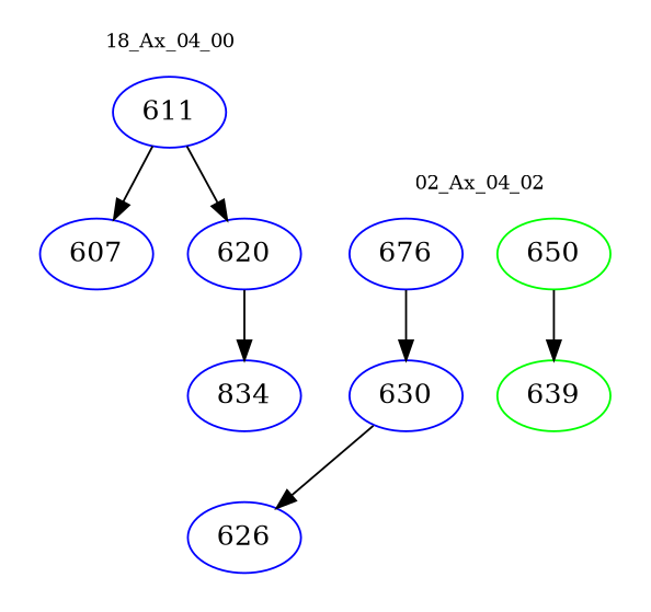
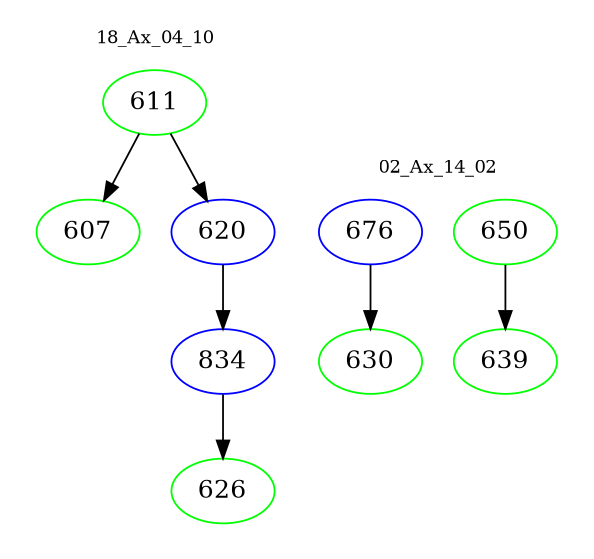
  digraph {
    node [color=blue]
    edge [color=black]
-   n1 [label=611]
-   n2 [label=607]
+   n1 [color=green label=611]
+   n2 [color=green label=607]
    n3 [label=620]
    n4 [label=834]
-   n5 [label=626]
+   n5 [color=green label=626]
    n6 [color=green label=650]
    n7 [color=green label=639]
    n8 [label=676]
-   n9 [label=630]
+   n9 [color=green label=630]
    subgraph cluster_1 {
      color=white
      fontsize=10
-     label="18_Ax_04_00"
+     label="18_Ax_04_10"
      n1
      n2
      n3
      n4
      n5
    }
    subgraph cluster_2 {
      color=white
      fontsize=10
-     label="02_Ax_04_02"
+     label="02_Ax_14_02"
      n6
      n7
      n8
      n9
    }
    n1 -> n2
    n1 -> n3
    n3 -> n4
-   n9 -> n5
+   n4 -> n5
    n6 -> n7
    n8 -> n9
  }
